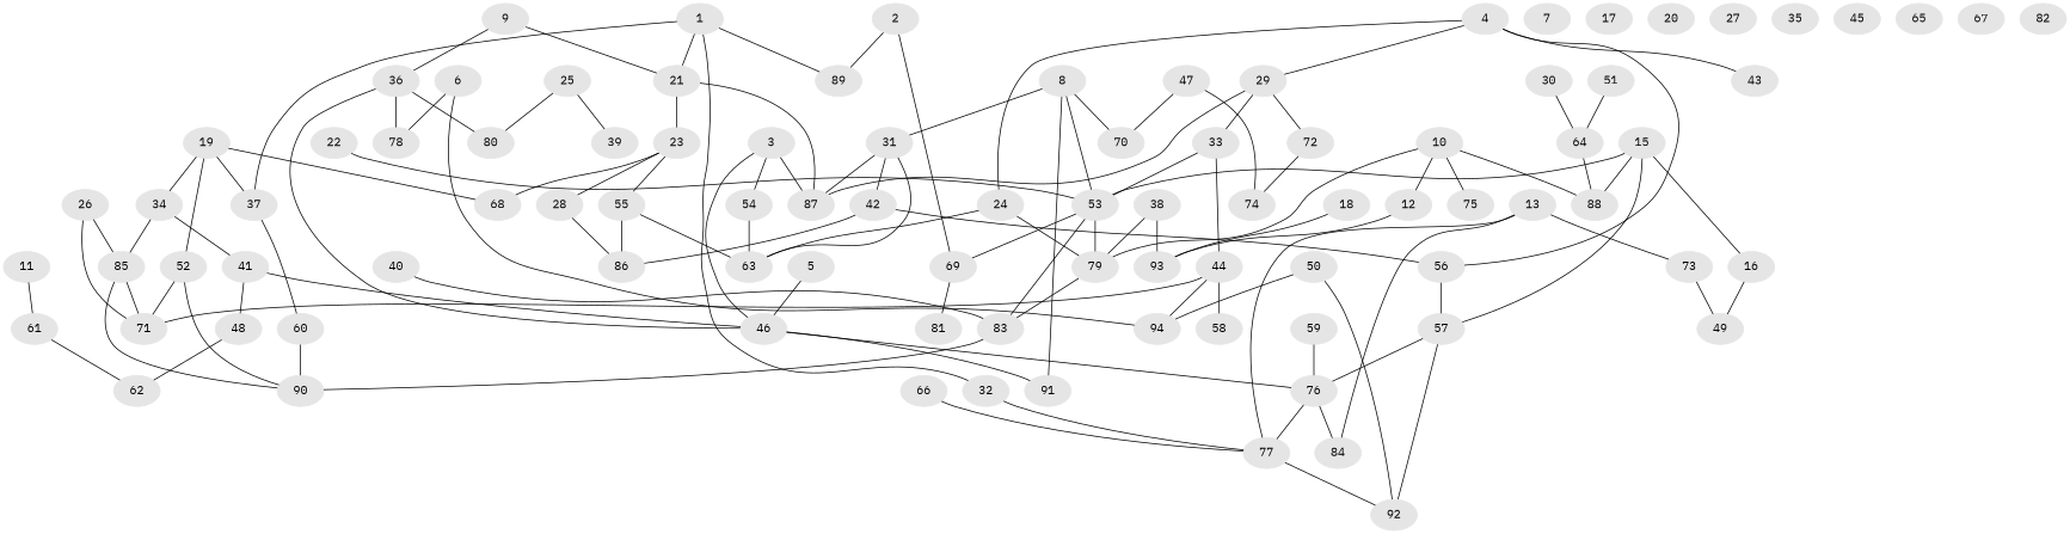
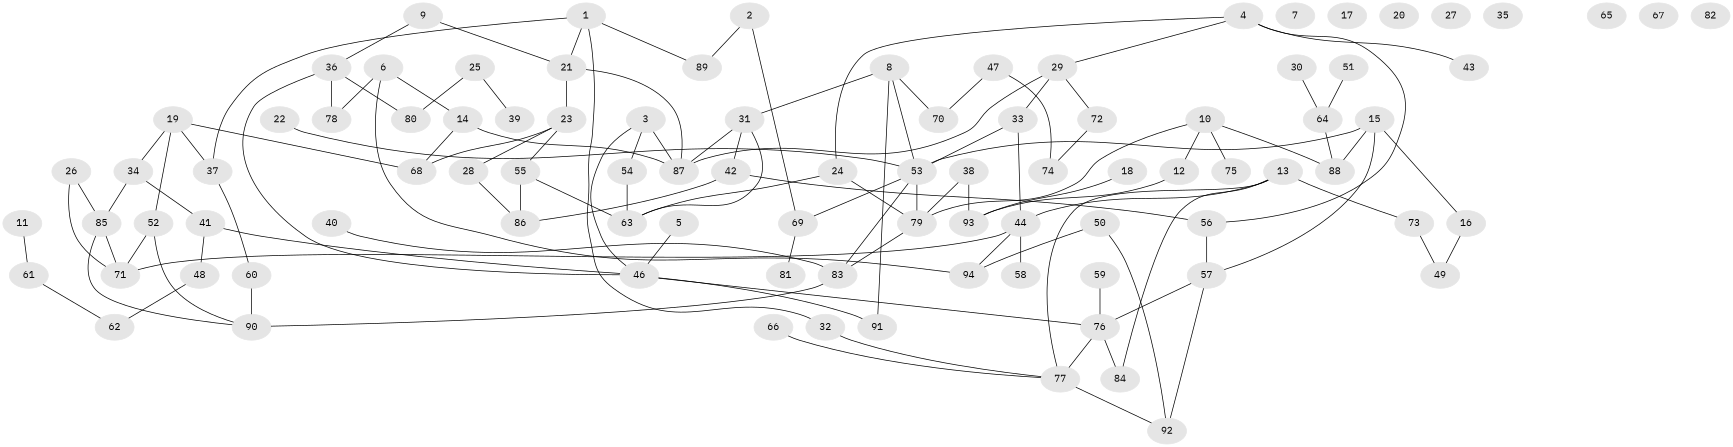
  graph {
    fontname="IBM Plex Mono"
    node [color=gray90 fontname="IBM Plex Mono" style=filled]
    edge [fontname="IBM Plex Mono"]
    1
    21
    32
    37
    89
    87
    23
    77
    60
    2
    69
    81
    3
    46
    54
    91
    76
    63
    4
    24
    29
    43
    56
    79
    33
    72
    57
    5
    6
+   14
    78
    94
    68
    7
    8
    31
    53
    70
    42
    83
    9
    36
    80
    10
    12
    75
    88
    93
    11
    61
    62
    13
    44
    73
    84
    71
    58
    49
    92
    15
    16
    17
    18
    19
    34
    52
    85
    41
    90
    20
    28
    55
    22
    86
    25
    39
    26
    27
    74
    30
    64
    48
    35
    38
    40
-   45
    47
    50
    51
    59
    65
    66
    67
    82
    1 -- 21
    1 -- 32
    1 -- 37
    1 -- 89
    21 -- 87
    21 -- 23
    32 -- 77
    37 -- 60
    23 -- 68
    23 -- 28
    23 -- 55
    77 -- 92
    60 -- 90
    2 -- 89
    2 -- 69
    69 -- 81
    3 -- 87
    3 -- 46
    3 -- 54
    46 -- 91
    46 -- 76
    54 -- 63
    76 -- 77
    76 -- 84
    4 -- 24
    4 -- 29
    4 -- 43
    4 -- 56
    24 -- 63
    24 -- 79
    29 -- 87
    29 -- 33
    29 -- 72
    56 -- 57
    79 -- 83
    33 -- 53
    33 -- 44
    72 -- 74
    57 -- 76
    57 -- 92
    5 -- 46
+   6 -- 14
    6 -- 78
    6 -- 94
+   14 -- 87
+   14 -- 68
    8 -- 91
    8 -- 31
    8 -- 53
    8 -- 70
    31 -- 87
    31 -- 63
    31 -- 42
    53 -- 69
    53 -- 79
    53 -- 83
    42 -- 56
    42 -- 86
    83 -- 90
    9 -- 21
    9 -- 36
    36 -- 46
    36 -- 78
    36 -- 80
    10 -- 79
    10 -- 12
    10 -- 75
    10 -- 88
    12 -- 93
    11 -- 61
    61 -- 62
    13 -- 77
+   13 -- 44
    13 -- 73
    13 -- 84
    44 -- 94
    44 -- 71
    44 -- 58
    73 -- 49
    15 -- 57
    15 -- 53
    15 -- 88
    15 -- 16
    16 -- 49
    18 -- 93
    19 -- 37
    19 -- 68
    19 -- 34
    19 -- 52
    34 -- 85
    34 -- 41
    52 -- 71
    52 -- 90
    85 -- 71
    85 -- 90
    41 -- 46
    41 -- 48
    28 -- 86
    55 -- 63
    55 -- 86
    22 -- 53
    25 -- 80
    25 -- 39
    26 -- 71
    26 -- 85
    30 -- 64
    64 -- 88
    48 -- 62
    38 -- 79
    38 -- 93
    40 -- 83
    47 -- 70
    47 -- 74
    50 -- 94
    50 -- 92
    51 -- 64
    59 -- 76
    66 -- 77
  }
